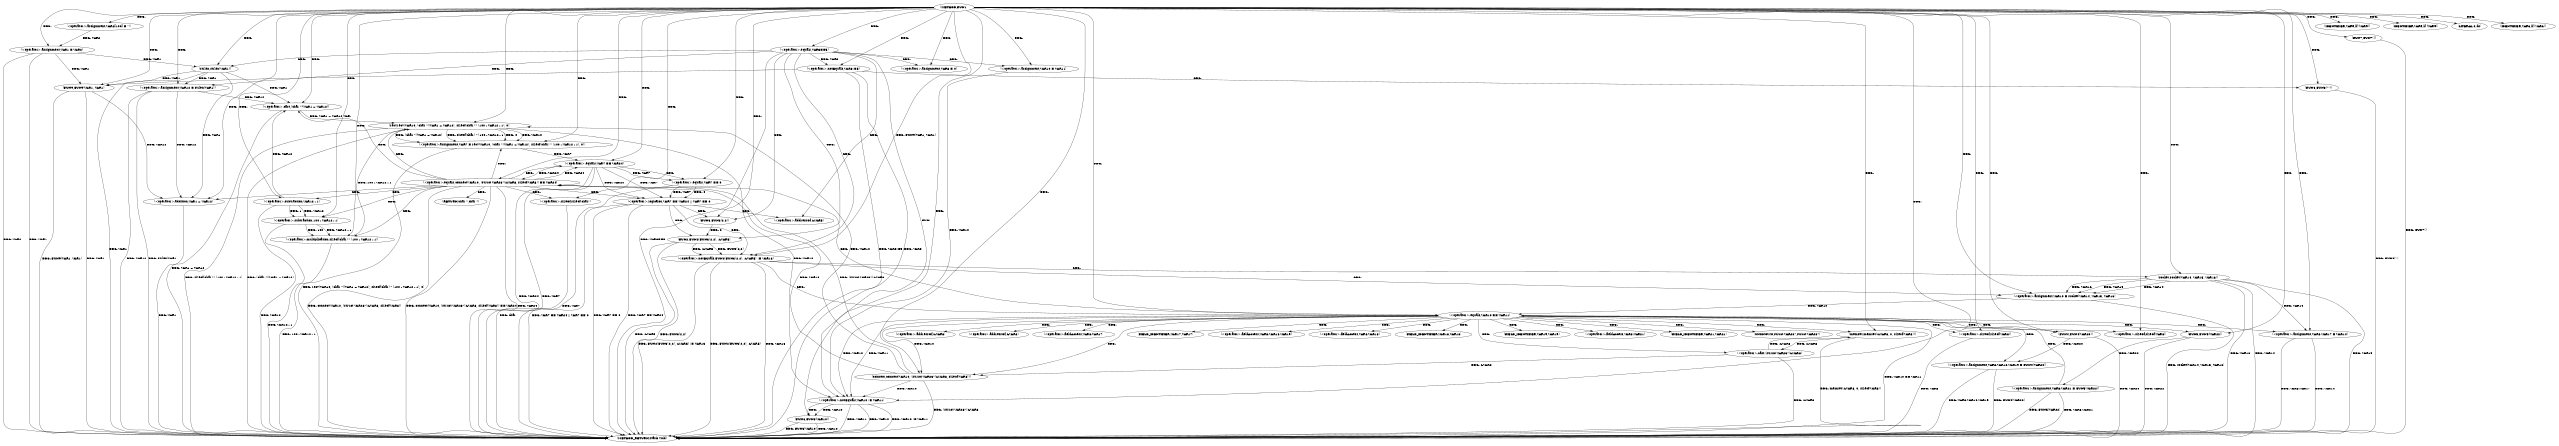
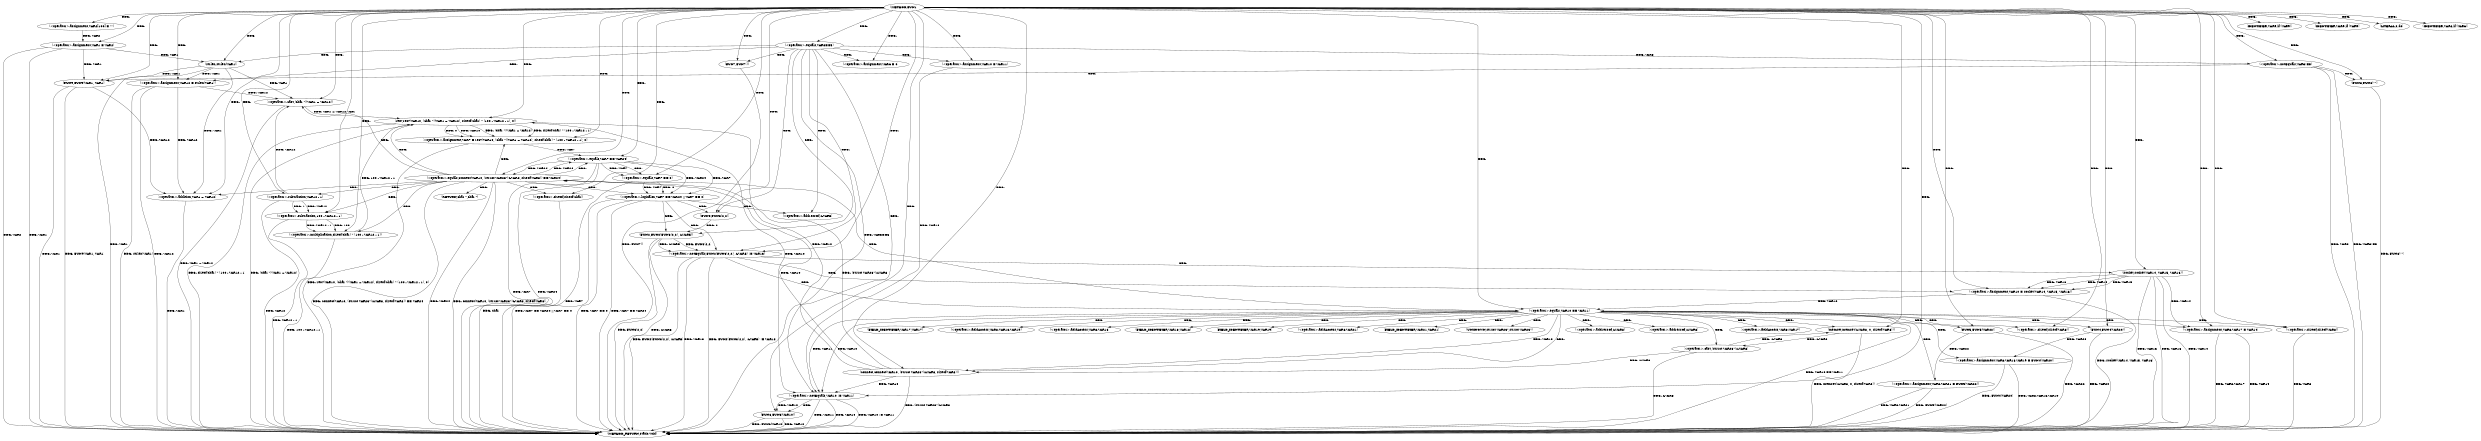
  digraph {
    n1 [label="(METHOD,FUN1)"]
    n2 [label="(<operator>.assignment,VAR2[100] = \"\")"]
    n3 [label="(<operator>.assignment,VAR1 = VAR2)"]
    n4 [label="(<operator>.equals,VAR3==5)"]
    n5 [label="(<operator>.assignment,VAR6 = 0)"]
    n6 [label="(<operator>.assignment,VAR10 = VAR11)"]
    n7 [label="(<operator>.assignment,VAR12 = strlen(VAR1))"]
    n8 [label="(strlen,strlen(VAR1))"]
    n9 [label="(<operator>.notEquals,FUN2(FUN3(2,2), &VAR5) != VAR13)"]
    n10 [label="(FUN3,FUN3(2,2))"]
    n11 [label="(<operator>.assignment,VAR10 = socket(VAR14, VAR15, VAR16))"]
    n12 [label="(socket,socket(VAR14, VAR15, VAR16))"]
    n13 [label="(<operator>.equals,VAR10 == VAR11)"]
    n14 [label="(memset,memset(&VAR8, 0, sizeof(VAR8)))"]
    n15 [label="(<operator>.sizeOf,sizeof(VAR8))"]
    n16 [label="(<operator>.assignment,VAR8.VAR17 = VAR14)"]
    n17 [label="(FUN4,FUN4(VAR20))"]
    n18 [label="(FUN5,FUN5(VAR22))"]
    n19 [label="(<operator>.equals,connect(VAR10, (struct VAR23*)&VAR8, sizeof(VAR8)) == VAR24)"]
    n20 [label="(connect,connect(VAR10, (struct VAR23*)&VAR8, sizeof(VAR8)))"]
    n21 [label="(<operator>.sizeOf,sizeof(VAR8))"]
    n22 [label="(<operator>.assignment,VAR7 = recv(VAR10, (char *)(VAR1 + VAR12), sizeof(char) * (100 - VAR12 - 1), 0))"]
    n23 [label="(recv,recv(VAR10, (char *)(VAR1 + VAR12), sizeof(char) * (100 - VAR12 - 1), 0))"]
    n24 [label="(<operator>.cast,(char *)(VAR1 + VAR12))"]
    n25 [label="(<operator>.addition,VAR1 + VAR12)"]
    n26 [label="(<operator>.multiplication,sizeof(char) * (100 - VAR12 - 1))"]
    n27 [label="(<operator>.sizeOf,sizeof(char))"]
    n28 [label="(<operator>.subtraction,100 - VAR12 - 1)"]
    n29 [label="(<operator>.subtraction,VAR12 - 1)"]
    n30 [label="(<operator>.equals,VAR7 == VAR24)"]
    n31 [label="(<operator>.equals,VAR7 == 0)"]
    n32 [label="(IDENTIFIER,VAR9,if (VAR9))"]
    n33 [label="(IDENTIFIER,VAR9,if (VAR9))"]
    n34 [label="(LITERAL,0,do)"]
    n35 [label="(<operator>.notEquals,VAR10 != VAR11)"]
    n36 [label="(FUN6,FUN6(VAR10))"]
    n37 [label="(IDENTIFIER,VAR6,if (VAR6))"]
    n38 [label="(FUN7,FUN7())"]
    n39 [label="(<operator>.notEquals,VAR3!=5)"]
    n40 [label="(FUN8,FUN8(\"\"))"]
    n41 [label="(FUN9,FUN9(VAR1, VAR1))"]
    n42 [label="(METHOD_RETURN,static void)"]
    n43 [label="(FUN2,FUN2(FUN3(2,2), &VAR5))"]
    n44 [label="(<operator>.addressOf,&VAR5)"]
    n45 [label="(<operator>.assignment,VAR8.VAR18.VAR19 = FUN4(VAR20))"]
    n46 [label="(<operator>.cast,(struct VAR23*)&VAR8)"]
    n47 [label="(<operator>.addressOf,&VAR8)"]
    n48 [label="(<operator>.fieldAccess,VAR8.VAR17)"]
    n49 [label="(FIELD_IDENTIFIER,VAR17,VAR17)"]
    n50 [label="(<operator>.fieldAccess,VAR8.VAR18.VAR19)"]
    n51 [label="(<operator>.fieldAccess,VAR8.VAR18)"]
    n52 [label="(FIELD_IDENTIFIER,VAR18,VAR18)"]
    n53 [label="(FIELD_IDENTIFIER,VAR19,VAR19)"]
    n54 [label="(<operator>.fieldAccess,VAR8.VAR21)"]
    n55 [label="(FIELD_IDENTIFIER,VAR21,VAR21)"]
    n56 [label="(UNKNOWN,struct VAR23*,struct VAR23*)"]
    n57 [label="(<operator>.addressOf,&VAR8)"]
    n58 [label="(<operator>.assignment,VAR8.VAR21 = FUN5(VAR22))"]
    n59 [label="(<operator>.logicalOr,VAR7 == VAR24 || VAR7 == 0)"]
    n60 [label="(RETURN,char *,char *)"]
    n1 -> n2 [label="DDG: "]
    n1 -> n3 [label="DDG: "]
    n1 -> n4 [label="DDG: "]
    n1 -> n5 [label="DDG: "]
    n1 -> n6 [label="DDG: "]
    n1 -> n7 [label="DDG: "]
    n1 -> n8 [label="DDG: "]
-   n1 -> n9 [label="DDG: FUN9(VAR1, VAR1)"]
+   n1 -> n9 [label="DDG: "]
    n1 -> n10 [label="DDG: "]
    n1 -> n11 [label="DDG: "]
    n1 -> n12 [label="DDG: "]
    n1 -> n13 [label="DDG: "]
    n1 -> n14 [label="DDG: "]
    n1 -> n15 [label="DDG: "]
    n1 -> n16 [label="DDG: "]
    n1 -> n17 [label="DDG: "]
    n1 -> n18 [label="DDG: "]
    n1 -> n19 [label="DDG: "]
    n1 -> n20 [label="DDG: "]
    n1 -> n21 [label="DDG: "]
    n1 -> n22 [label="DDG: "]
    n1 -> n23 [label="DDG: "]
    n1 -> n24 [label="DDG: "]
    n1 -> n25 [label="DDG: "]
    n1 -> n26 [label="DDG: "]
    n1 -> n27 [label="DDG: "]
    n1 -> n28 [label="VAR: "]
    n1 -> n29 [label="DDG: "]
    n1 -> n30 [label="DDG: "]
    n1 -> n31 [label="DDG: "]
    n1 -> n32 [label="DDG: "]
    n1 -> n33 [label="DDG: "]
    n1 -> n34 [label="DDG: "]
    n1 -> n35 [label="DDG: "]
    n1 -> n36 [label="DDG: "]
    n1 -> n37 [label="DDG: "]
    n1 -> n38 [label="DDG: "]
    n1 -> n39 [label="DDG: "]
    n1 -> n40 [label="DDG: "]
    n1 -> n41 [label="DDG: "]
    n2 -> n3 [label="DDG: VAR2"]
    n3 -> n8 [label="DDG: VAR1"]
    n3 -> n41 [label="DDG: VAR1"]
    n3 -> n42 [label="DDG: VAR1"]
    n3 -> n42 [label="DDG: VAR2"]
    n4 -> n5 [label="CDG: "]
    n4 -> n6 [label="CDG: "]
    n4 -> n7 [label="CDG: "]
    n4 -> n8 [label="CDG: "]
    n4 -> n9 [label="CDG: "]
    n4 -> n10 [label="CDG: "]
-   n4 -> n35 [label="FUN: "]
+   n4 -> n35 [label="CDG: "]
+   n4 -> n38 [label="CDG: "]
    n4 -> n39 [label="DDG: VAR3"]
    n4 -> n42 [label="DDG: VAR3==5"]
    n4 -> n43 [label="CDG: "]
    n4 -> n44 [label="CDG: "]
    n6 -> n35 [label="DDG: VAR10"]
    n7 -> n24 [label="DDG: VAR12"]
    n7 -> n25 [label="DDG: VAR12"]
    n7 -> n42 [label="DDG: strlen(VAR1)"]
    n7 -> n42 [label="DDG: VAR12"]
    n8 -> n7 [label="DDG: VAR1"]
    n8 -> n24 [label="DDG: VAR1"]
    n8 -> n25 [label="DDG: VAR1"]
    n8 -> n41 [label="DDG: VAR1"]
    n8 -> n42 [label="DDG: VAR1"]
    n9 -> n11 [label="CDG: "]
    n9 -> n12 [label="CDG: "]
    n9 -> n13 [label="CDG: "]
    n9 -> n42 [label="DDG: VAR13"]
    n9 -> n42 [label="DDG: FUN2(FUN3(2,2), &VAR5) != VAR13"]
    n9 -> n42 [label="DDG: FUN2(FUN3(2,2), &VAR5)"]
    n10 -> n43 [label="DDG: 2"]
    n11 -> n13 [label="DDG: VAR10"]
    n11 -> n42 [label="DDG: socket(VAR14, VAR15, VAR16)"]
    n12 -> n11 [label="DDG: VAR14"]
    n12 -> n11 [label="DDG: VAR15"]
    n12 -> n11 [label="DDG: VAR16"]
    n12 -> n16 [label="DDG: VAR14"]
    n12 -> n42 [label="DDG: VAR15"]
    n12 -> n42 [label="DDG: VAR16"]
    n12 -> n42 [label="DDG: VAR14"]
    n13 -> n14 [label="CDG: "]
    n13 -> n15 [label="CDG: "]
    n13 -> n16 [label="CDG: "]
    n13 -> n17 [label="CDG: "]
    n13 -> n18 [label="CDG: "]
    n13 -> n19 [label="CDG: "]
    n13 -> n20 [label="DDG: VAR10"]
    n13 -> n20 [label="CDG: "]
    n13 -> n21 [label="CDG: "]
    n13 -> n35 [label="DDG: VAR10"]
    n13 -> n35 [label="DDG: VAR11"]
    n13 -> n42 [label="DDG: VAR10 == VAR11"]
    n13 -> n45 [label="CDG: "]
    n13 -> n46 [label="CDG: "]
    n13 -> n47 [label="CDG: "]
    n13 -> n48 [label="CDG: "]
    n13 -> n49 [label="CDG: "]
    n13 -> n50 [label="CDG: "]
    n13 -> n51 [label="DDG: "]
    n13 -> n52 [label="CDG: "]
    n13 -> n53 [label="CDG: "]
    n13 -> n54 [label="CDG: "]
    n13 -> n55 [label="CDG: "]
    n13 -> n56 [label="CDG: "]
    n13 -> n57 [label="CDG: "]
    n14 -> n42 [label="DDG: memset(&VAR8, 0, sizeof(VAR8))"]
    n14 -> n46 [label="DDG: &VAR8"]
    n16 -> n42 [label="DDG: VAR8.VAR17"]
    n16 -> n42 [label="DDG: VAR14"]
    n17 -> n42 [label="DDG: VAR20"]
    n17 -> n45 [label="DDG: VAR20"]
    n18 -> n42 [label="DDG: VAR22"]
    n18 -> n58 [label="DDG: VAR22"]
    n19 -> n22 [label="CDG: "]
    n19 -> n23 [label="CDG: "]
    n19 -> n24 [label="CDG: "]
    n19 -> n25 [label="CDG: "]
    n19 -> n26 [label="CDG: "]
    n19 -> n27 [label="CDG: "]
    n19 -> n28 [label="CDG: "]
    n19 -> n29 [label="CDG: "]
    n19 -> n30 [label="DDG: VAR24"]
    n19 -> n30 [label="CDG: "]
    n19 -> n42 [label="DDG: connect(VAR10, (struct VAR23*)&VAR8, sizeof(VAR8))"]
    n19 -> n42 [label="DDG: connect(VAR10, (struct VAR23*)&VAR8, sizeof(VAR8)) == VAR24"]
    n19 -> n42 [label="DDG: VAR24"]
    n19 -> n59 [label="CDG: "]
    n19 -> n60 [label="CDG: "]
    n20 -> n19 [label="DDG: VAR10"]
    n20 -> n19 [label="DDG: (struct VAR23*)&VAR8"]
    n20 -> n23 [label="DDG: VAR10"]
    n20 -> n35 [label="DDG: VAR10"]
    n20 -> n42 [label="DDG: (struct VAR23*)&VAR8"]
    n21 -> n42 [label="DDG: VAR8"]
    n22 -> n30 [label="DDG: VAR7"]
    n22 -> n42 [label="DDG: recv(VAR10, (char *)(VAR1 + VAR12), sizeof(char) * (100 - VAR12 - 1), 0)"]
    n23 -> n22 [label="DDG: VAR10"]
    n23 -> n22 [label="DDG: (char *)(VAR1 + VAR12)"]
    n23 -> n22 [label="DDG: sizeof(char) * (100 - VAR12 - 1)"]
    n23 -> n22 [label="DDG: 0"]
    n23 -> n35 [label="DDG: VAR10"]
    n23 -> n42 [label="DDG: (char *)(VAR1 + VAR12)"]
    n23 -> n42 [label="DDG: sizeof(char) * (100 - VAR12 - 1)"]
    n24 -> n23 [label="DDG: VAR1 + VAR12"]
    n24 -> n42 [label="DDG: VAR1 + VAR12"]
    n25 -> n42 [label="DDG: VAR1"]
    n26 -> n23 [label="DDG: 100 - VAR12 - 1"]
    n26 -> n42 [label="DDG: 100 - VAR12 - 1"]
    n27 -> n42 [label="DDG: char"]
    n28 -> n26 [label="DDG: 100"]
    n28 -> n26 [label="DDG: VAR12 - 1"]
    n28 -> n42 [label="DDG: VAR12 - 1"]
    n29 -> n24 [label="DDG: VAR12"]
    n29 -> n28 [label="DDG: VAR12"]
    n29 -> n28 [label="DDG: 1"]
    n29 -> n42 [label="DDG: VAR12"]
    n30 -> n19 [label="DDG: VAR24"]
    n30 -> n31 [label="DDG: VAR7"]
    n30 -> n31 [label="CDG: "]
    n30 -> n42 [label="DDG: VAR24"]
    n30 -> n42 [label="DDG: VAR7"]
    n30 -> n59 [label="DDG: VAR7"]
    n30 -> n59 [label="DDG: VAR24"]
    n31 -> n42 [label="DDG: VAR7"]
    n31 -> n59 [label="DDG: VAR7"]
    n31 -> n59 [label="DDG: 0"]
    n35 -> n36 [label="DDG: VAR10"]
    n35 -> n36 [label="CDG: "]
    n35 -> n42 [label="DDG: VAR11"]
    n35 -> n42 [label="DDG: VAR10"]
    n35 -> n42 [label="DDG: VAR10 != VAR11"]
    n36 -> n42 [label="DDG: FUN6(VAR10)"]
    n36 -> n42 [label="DDG: VAR10"]
    n38 -> n42 [label="DDG: FUN7()"]
    n39 -> n40 [label="CDG: "]
    n39 -> n41 [label="CDG: "]
    n39 -> n42 [label="DDG: VAR3!=5"]
    n39 -> n42 [label="DDG: VAR3"]
    n40 -> n42 [label="DDG: FUN8(\"\")"]
    n41 -> n25 [label="DDG: VAR12"]
    n41 -> n42 [label="DDG: VAR1"]
    n41 -> n42 [label="DDG: FUN9(VAR1, VAR1)"]
    n43 -> n9 [label="DDG: FUN3(2,2)"]
    n43 -> n9 [label="DDG: &VAR5"]
    n43 -> n42 [label="DDG: &VAR5"]
    n43 -> n42 [label="DDG: FUN3(2,2)"]
    n45 -> n42 [label="DDG: FUN4(VAR20)"]
    n45 -> n42 [label="DDG: VAR8.VAR18.VAR19"]
    n46 -> n14 [label="DDG: &VAR8"]
    n46 -> n20 [label="DDG: &VAR8"]
    n46 -> n42 [label="DDG: &VAR8"]
    n58 -> n13 [label="CDG: "]
    n58 -> n42 [label="DDG: VAR8.VAR21"]
    n58 -> n42 [label="DDG: FUN5(VAR22)"]
    n59 -> n9 [label="CDG: "]
    n59 -> n10 [label="CDG: "]
    n59 -> n42 [label="DDG: VAR7 == VAR24"]
    n59 -> n42 [label="DDG: VAR7 == VAR24 || VAR7 == 0"]
    n59 -> n42 [label="DDG: VAR7 == 0"]
    n59 -> n43 [label="CDG: "]
    n59 -> n44 [label="CDG: "]
  }
